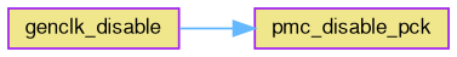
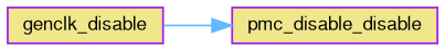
  digraph {
    rankdir=LR
    node [color=purple fillcolor=khaki fontname=FreeSans fontsize=10 shape=box style=filled]
    n1 [fontcolor=black height=0.2 label=genclk_disable width=0.4]
-   n2 [height=0.2 label=pmc_disable_pck width=0.4]
+   n2 [height=0.2 label=pmc_disable_disable width=0.4]
    n1 -> n2 [color=steelblue1 fontname=FreeSans fontsize=10 labelfontname=FreeSans labelfontsize=10 style=solid]
  }
